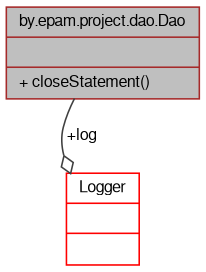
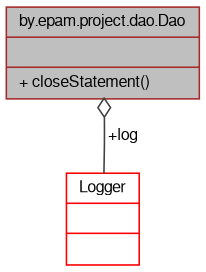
  digraph {
    node [fontname=FreeSans fontsize=10 shape=record]
    n1 [color=brown fillcolor=grey75 fontcolor=black height=0.2 label="{by.epam.project.dao.Dao\n||+ closeStatement()\l}" style=filled width=0.4]
    n2 [color=red height=0.2 label="{Logger\n||}" width=0.4]
-   n1 -> n2 [arrowhead=odiamond color=grey25 fontname=FreeSans fontsize=10 label=" +log" labelfontname=FreeSans labelfontsize=10 style=solid]
+   n2 -> n1 [arrowhead=odiamond color=grey25 fontname=FreeSans fontsize=10 label=" +log" labelfontname=FreeSans labelfontsize=10 style=solid]
  }
